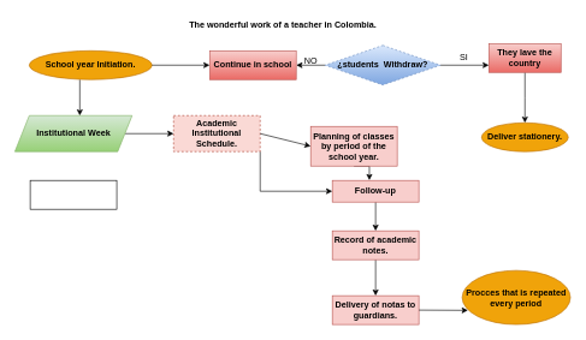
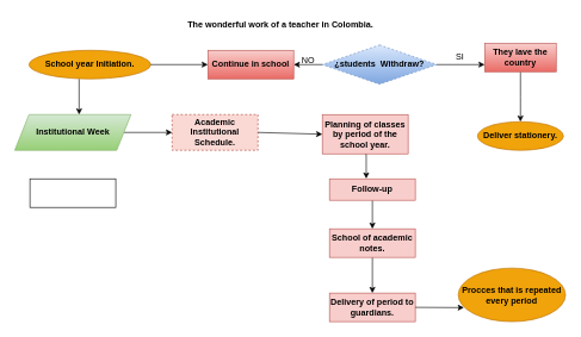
  <mxCell id="0" />
  <mxCell id="1" parent="0" />
  <mxCell id="2" value="" style="endArrow=classic;html=1;rounded=0;entryX=0.5;entryY=0;entryDx=0;entryDy=0;" parent="1" edge="1"><mxGeometry width="50" height="50" relative="1" as="geometry"><mxPoint x="110" y="110" as="sourcePoint" /><mxPoint x="110" y="160" as="targetPoint" /></mxGeometry></mxCell>
  <mxCell id="3" value="&lt;b&gt;School year Initiation.&lt;/b&gt;" style="ellipse;whiteSpace=wrap;html=1;fillColor=#f0a30a;fontColor=#000000;strokeColor=#BD7000;" parent="1" vertex="1"><mxGeometry x="40" y="70" width="170" height="40" as="geometry" /></mxCell>
- <mxCell id="4" style="edgeStyle=orthogonalEdgeStyle;rounded=0;orthogonalLoop=1;jettySize=auto;html=1;exitX=1;exitY=1;exitDx=0;exitDy=0;entryX=0;entryY=0.5;entryDx=0;entryDy=0;" edge="1" parent="1" source="5" target="7"><mxGeometry relative="1" as="geometry" /></mxCell>
  <mxCell id="5" value="&lt;b&gt;Academic Institutional Schedule.&lt;/b&gt;" style="rounded=0;whiteSpace=wrap;html=1;fillColor=#fad9d5;strokeColor=#ae4132;dashed=1;" parent="1" vertex="1"><mxGeometry x="240" y="160" width="120" height="50" as="geometry" /></mxCell>
  <mxCell id="6" style="edgeStyle=orthogonalEdgeStyle;rounded=0;orthogonalLoop=1;jettySize=auto;html=1;exitX=0.5;exitY=1;exitDx=0;exitDy=0;entryX=0.5;entryY=0;entryDx=0;entryDy=0;" parent="1" source="7" target="23" edge="1"><mxGeometry relative="1" as="geometry" /></mxCell>
  <mxCell id="7" value="&lt;b&gt;Follow-up&lt;/b&gt;" style="rounded=0;whiteSpace=wrap;html=1;fillColor=#f8cecc;strokeColor=#b85450;" parent="1" vertex="1"><mxGeometry x="460" y="250" width="120" height="30" as="geometry" /></mxCell>
  <mxCell id="8" style="edgeStyle=orthogonalEdgeStyle;rounded=0;orthogonalLoop=1;jettySize=auto;html=1;exitX=1;exitY=0.5;exitDx=0;exitDy=0;entryX=0;entryY=0.5;entryDx=0;entryDy=0;" parent="1" source="9" target="5" edge="1"><mxGeometry relative="1" as="geometry" /></mxCell>
  <mxCell id="9" value="&lt;b&gt;Institutional Week&lt;/b&gt;" style="shape=parallelogram;perimeter=parallelogramPerimeter;whiteSpace=wrap;html=1;fixedSize=1;fillColor=#d5e8d4;gradientColor=#97d077;strokeColor=#82b366;" parent="1" vertex="1"><mxGeometry x="20" y="160" width="162.5" height="50" as="geometry" /></mxCell>
  <mxCell id="10" value="" style="edgeStyle=orthogonalEdgeStyle;rounded=0;orthogonalLoop=1;jettySize=auto;html=1;" parent="1" source="11" target="16" edge="1"><mxGeometry relative="1" as="geometry" /></mxCell>
  <mxCell id="11" value="&lt;b&gt;¿students&amp;nbsp; Withdraw?&lt;/b&gt;" style="rhombus;whiteSpace=wrap;html=1;fillColor=#dae8fc;gradientColor=#7ea6e0;strokeColor=#6c8ebf;dashed=1;" parent="1" vertex="1"><mxGeometry x="450" y="62.5" width="160" height="55" as="geometry" /></mxCell>
  <mxCell id="12" value="" style="endArrow=classic;html=1;rounded=0;exitX=1;exitY=0.5;exitDx=0;exitDy=0;entryX=0;entryY=0.75;entryDx=0;entryDy=0;" parent="1" source="11" target="14" edge="1"><mxGeometry width="50" height="50" relative="1" as="geometry"><mxPoint x="615" y="70" as="sourcePoint" /><mxPoint x="660" y="23" as="targetPoint" /></mxGeometry></mxCell>
  <mxCell id="13" style="edgeStyle=orthogonalEdgeStyle;rounded=0;orthogonalLoop=1;jettySize=auto;html=1;exitX=0.5;exitY=1;exitDx=0;exitDy=0;" parent="1" source="14" edge="1"><mxGeometry relative="1" as="geometry"><mxPoint x="727" y="170" as="targetPoint" /></mxGeometry></mxCell>
  <mxCell id="14" value="&lt;b&gt;They lave the country&lt;/b&gt;" style="rounded=0;whiteSpace=wrap;html=1;fillColor=#f8cecc;gradientColor=#ea6b66;strokeColor=#b85450;" parent="1" vertex="1"><mxGeometry x="677" y="60" width="100" height="40" as="geometry" /></mxCell>
  <mxCell id="15" value="SI" style="text;html=1;align=center;verticalAlign=middle;resizable=0;points=[];autosize=1;strokeColor=none;fillColor=none;" parent="1" vertex="1"><mxGeometry x="627" y="65" width="30" height="30" as="geometry" /></mxCell>
  <mxCell id="16" value="&lt;b&gt;Continue in school&lt;/b&gt;" style="rounded=0;whiteSpace=wrap;html=1;fillColor=#f8cecc;gradientColor=#ea6b66;strokeColor=#b85450;" parent="1" vertex="1"><mxGeometry x="290" y="70" width="120" height="40" as="geometry" /></mxCell>
  <mxCell id="17" value="NO" style="text;html=1;align=center;verticalAlign=middle;resizable=0;points=[];autosize=1;strokeColor=none;fillColor=none;" parent="1" vertex="1"><mxGeometry x="410" y="70" width="40" height="30" as="geometry" /></mxCell>
  <mxCell id="18" value="" style="endArrow=classic;html=1;rounded=0;exitX=1;exitY=0.5;exitDx=0;exitDy=0;entryX=0;entryY=0.5;entryDx=0;entryDy=0;" parent="1" source="3" target="16" edge="1"><mxGeometry width="50" height="50" relative="1" as="geometry"><mxPoint x="220" y="60" as="sourcePoint" /><mxPoint x="270" y="10" as="targetPoint" /></mxGeometry></mxCell>
  <mxCell id="19" style="edgeStyle=orthogonalEdgeStyle;rounded=0;orthogonalLoop=1;jettySize=auto;html=1;exitX=0.5;exitY=1;exitDx=0;exitDy=0;entryX=0.428;entryY=-0.011;entryDx=0;entryDy=0;entryPerimeter=0;" parent="1" source="20" target="7" edge="1"><mxGeometry relative="1" as="geometry" /></mxCell>
- <mxCell id="20" value="&lt;b&gt;Planning of classes by period of the school year.&lt;/b&gt;" style="rounded=0;whiteSpace=wrap;html=1;fillColor=#f8cecc;strokeColor=#b85450;" parent="1" vertex="1"><mxGeometry x="430" y="175" width="120" height="55" as="geometry" /></mxCell>
+ <mxCell id="20" value="&lt;b&gt;Planning of classes by period of the school year.&lt;/b&gt;" style="rounded=0;whiteSpace=wrap;html=1;fillColor=#f8cecc;strokeColor=#b85450;" parent="1" vertex="1"><mxGeometry x="450" y="160" width="120" height="55" as="geometry" /></mxCell>
  <mxCell id="21" value="&lt;b&gt;Deliver stationery.&lt;/b&gt;" style="ellipse;whiteSpace=wrap;html=1;fillColor=#f0a30a;fontColor=#000000;strokeColor=#BD7000;" parent="1" vertex="1"><mxGeometry x="667" y="170" width="120" height="40" as="geometry" /></mxCell>
  <mxCell id="22" style="edgeStyle=orthogonalEdgeStyle;rounded=0;orthogonalLoop=1;jettySize=auto;html=1;exitX=0.5;exitY=1;exitDx=0;exitDy=0;entryX=0.5;entryY=0;entryDx=0;entryDy=0;" parent="1" source="23" target="26" edge="1"><mxGeometry relative="1" as="geometry" /></mxCell>
- <mxCell id="23" value="&lt;b&gt;Record of academic notes.&lt;/b&gt;" style="rounded=0;whiteSpace=wrap;html=1;fillColor=#f8cecc;strokeColor=#b85450;" parent="1" vertex="1"><mxGeometry x="460" y="320" width="120" height="40" as="geometry" /></mxCell>
+ <mxCell id="23" value="&lt;b&gt;School of academic notes.&lt;/b&gt;" style="rounded=0;whiteSpace=wrap;html=1;fillColor=#f8cecc;strokeColor=#b85450;" parent="1" vertex="1"><mxGeometry x="460" y="320" width="120" height="40" as="geometry" /></mxCell>
  <mxCell id="24" value="&lt;div style=&quot;text-align: justify;&quot;&gt;&lt;b style=&quot;background-color: initial;&quot;&gt;&lt;font style=&quot;font-size: 12px;&quot;&gt;The wonderful work of a teacher in Colombia.&lt;/font&gt;&lt;/b&gt;&lt;/div&gt;" style="text;whiteSpace=wrap;html=1;" parent="1" vertex="1"><mxGeometry x="260" y="20" width="270" height="40" as="geometry" /></mxCell>
  <mxCell id="25" value="" style="endArrow=classic;html=1;rounded=0;exitX=1;exitY=0.5;exitDx=0;exitDy=0;entryX=0;entryY=0.5;entryDx=0;entryDy=0;" parent="1" source="5" target="20" edge="1"><mxGeometry width="50" height="50" relative="1" as="geometry"><mxPoint x="370" y="210" as="sourcePoint" /><mxPoint x="420" y="160" as="targetPoint" /></mxGeometry></mxCell>
- <mxCell id="26" value="&lt;b&gt;Delivery of notas to guardians.&lt;/b&gt;" style="rounded=0;whiteSpace=wrap;html=1;fillColor=#f8cecc;strokeColor=#b85450;" parent="1" vertex="1"><mxGeometry x="460" y="410" width="120" height="40" as="geometry" /></mxCell>
+ <mxCell id="26" value="&lt;b&gt;Delivery of period to guardians.&lt;/b&gt;" style="rounded=0;whiteSpace=wrap;html=1;fillColor=#f8cecc;strokeColor=#b85450;" parent="1" vertex="1"><mxGeometry x="460" y="410" width="120" height="40" as="geometry" /></mxCell>
  <mxCell id="27" value="&lt;b&gt;Procces that is repeated every period&lt;/b&gt;" style="ellipse;whiteSpace=wrap;html=1;fillColor=#f0a30a;fontColor=#000000;strokeColor=#BD7000;" parent="1" vertex="1"><mxGeometry x="640" y="375" width="150" height="75" as="geometry" /></mxCell>
  <mxCell id="28" value="" style="endArrow=classic;html=1;rounded=0;exitX=1;exitY=0.5;exitDx=0;exitDy=0;entryX=0.053;entryY=0.738;entryDx=0;entryDy=0;entryPerimeter=0;" parent="1" source="26" target="27" edge="1"><mxGeometry width="50" height="50" relative="1" as="geometry"><mxPoint x="600" y="450" as="sourcePoint" /><mxPoint x="650" y="400" as="targetPoint" /></mxGeometry></mxCell>
  <mxCell id="29" value="" style="rounded=0;whiteSpace=wrap;html=1;" vertex="1" parent="1"><mxGeometry x="41.25" y="250" width="120" height="40" as="geometry" /></mxCell>
